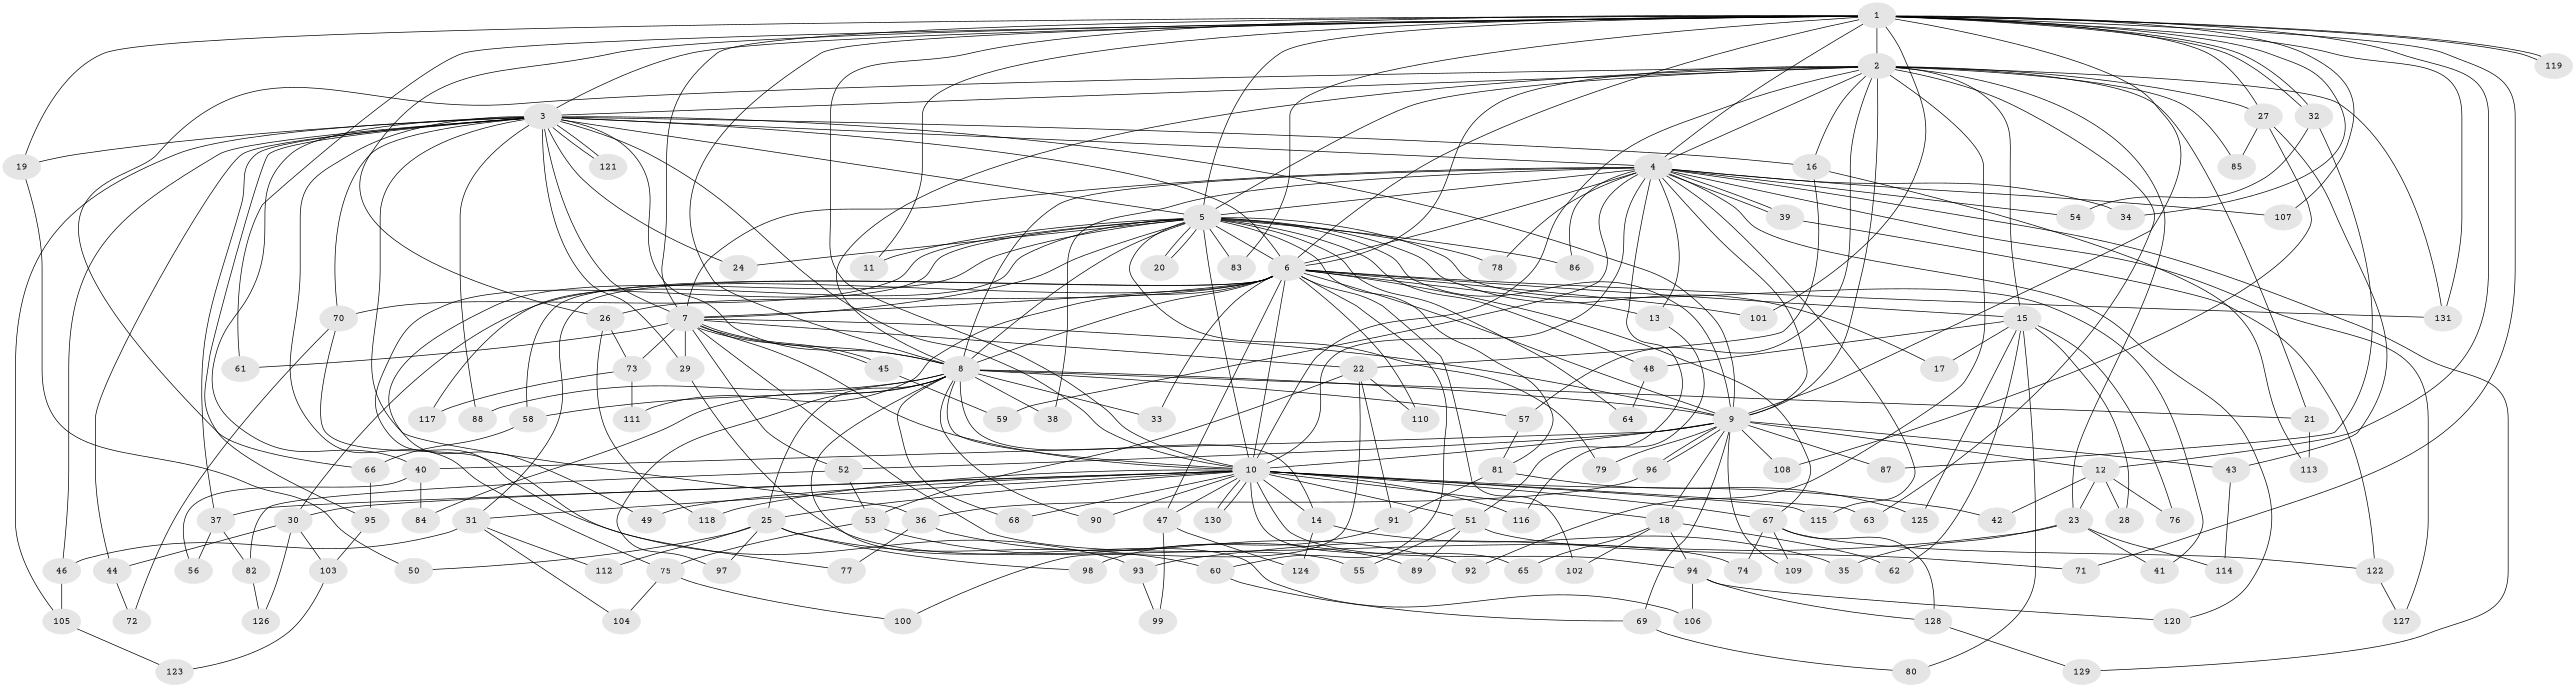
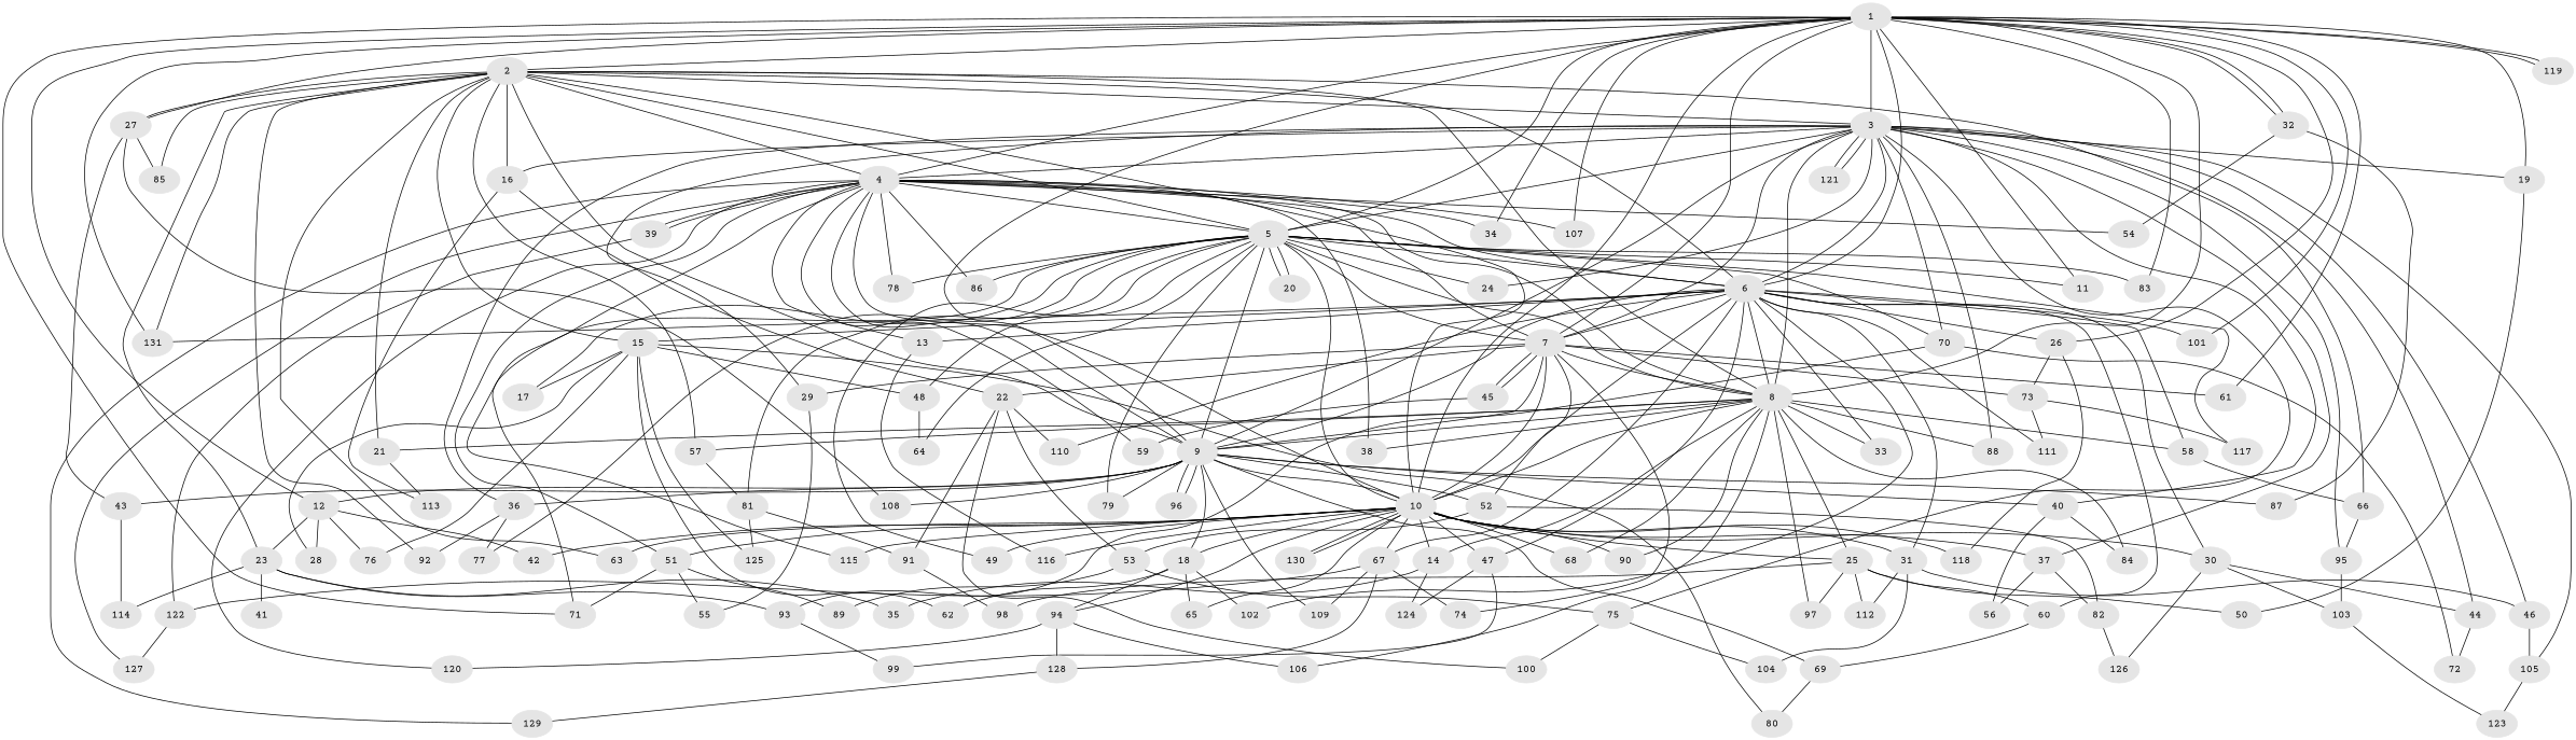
  graph {
    fontname="Courier Prime"
    node [color=gray90 fontname="Courier Prime" style=filled]
    edge [fontname="Courier Prime"]
    1
    2
    3
    4
    5
    6
    7
    8
    9
    10
    11
    12
    19
    26
    27
    32
    34
    61
    71
    83
    101
    107
    119
    131
    15
    16
    21
    23
    57
    63
    66
    85
    92
    24
    29
    36
    37
    40
    44
    46
    70
    75
    88
    95
    105
    121
    13
    38
    39
    51
    54
    59
    78
    86
    115
    120
    127
    129
    17
    20
    41
    48
    49
    64
    77
    79
    81
    117
    30
    31
    33
    47
    58
    60
    67
    102
    110
    111
    22
    45
    52
    73
    74
    14
    25
    68
    84
    90
    97
    106
    18
    43
    69
    87
    96
    108
    109
    42
    65
    94
    116
    118
    130
    28
    76
    50
    62
    80
    125
    113
    35
    93
    114
    55
    56
    82
    72
    100
    104
    103
    123
    122
    89
    91
    126
    112
    124
    99
    128
    53
    98
    1 -- 2
    1 -- 3
    1 -- 4
    1 -- 5
    1 -- 6
    1 -- 7
    1 -- 8
    1 -- 9
    1 -- 10
    1 -- 11
    1 -- 12
    1 -- 19
    1 -- 26
    1 -- 27
    1 -- 32
    1 -- 32
    1 -- 34
    1 -- 61
    1 -- 71
    1 -- 83
    1 -- 101
    1 -- 107
    1 -- 119
    1 -- 119
    1 -- 131
    2 -- 3
    2 -- 4
    2 -- 5
    2 -- 6
    2 -- 8
    2 -- 9
    2 -- 10
    2 -- 27
    2 -- 131
    2 -- 15
    2 -- 16
    2 -- 21
    2 -- 23
    2 -- 57
    2 -- 63
    2 -- 66
    2 -- 85
    2 -- 92
    3 -- 4
    3 -- 5
    3 -- 6
    3 -- 7
    3 -- 8
    3 -- 9
-   3 -- 10
    3 -- 19
    3 -- 16
    3 -- 24
    3 -- 29
    3 -- 36
    3 -- 37
    3 -- 40
    3 -- 44
    3 -- 46
    3 -- 70
    3 -- 75
    3 -- 88
    3 -- 95
    3 -- 105
    3 -- 121
    3 -- 121
    4 -- 5
    4 -- 6
    4 -- 7
    4 -- 8
    4 -- 9
    4 -- 10
    4 -- 34
    4 -- 107
    4 -- 13
    4 -- 38
    4 -- 39
    4 -- 39
    4 -- 51
    4 -- 54
    4 -- 59
    4 -- 78
    4 -- 86
    4 -- 115
    4 -- 120
    4 -- 127
    4 -- 129
    5 -- 6
    5 -- 7
    5 -- 8
    5 -- 9
    5 -- 10
    5 -- 11
    5 -- 83
    5 -- 24
    5 -- 70
    5 -- 78
    5 -- 86
    5 -- 17
    5 -- 20
    5 -- 20
-   5 -- 41
+   5 -- 71
    5 -- 48
    5 -- 49
    5 -- 64
    5 -- 77
    5 -- 79
    5 -- 81
    5 -- 117
    6 -- 7
    6 -- 8
    6 -- 9
    6 -- 10
    6 -- 26
    6 -- 101
    6 -- 131
    6 -- 15
    6 -- 13
    6 -- 30
    6 -- 31
    6 -- 33
    6 -- 47
    6 -- 58
    6 -- 60
    6 -- 67
    6 -- 102
    6 -- 110
    6 -- 111
    7 -- 8
    7 -- 9
    7 -- 10
    7 -- 61
    7 -- 29
    7 -- 22
    7 -- 45
    7 -- 45
    7 -- 52
    7 -- 73
    7 -- 74
    8 -- 9
    8 -- 10
    8 -- 21
    8 -- 57
    8 -- 88
    8 -- 38
    8 -- 33
    8 -- 58
    8 -- 14
    8 -- 25
    8 -- 68
    8 -- 84
    8 -- 90
    8 -- 97
    8 -- 106
    9 -- 10
    9 -- 12
-   96 -- 36
+   9 -- 36
    9 -- 40
    9 -- 79
    9 -- 52
    9 -- 18
    9 -- 43
    9 -- 69
    9 -- 87
    9 -- 96
    9 -- 96
    9 -- 108
    9 -- 109
    10 -- 63
    10 -- 37
    10 -- 51
    10 -- 115
    10 -- 49
    10 -- 30
    10 -- 31
    10 -- 47
    10 -- 67
    10 -- 14
    10 -- 25
    10 -- 68
    10 -- 90
    10 -- 18
    10 -- 42
    10 -- 65
    10 -- 94
    10 -- 116
    10 -- 118
    10 -- 130
    10 -- 130
    12 -- 23
    12 -- 42
    12 -- 28
    12 -- 76
    19 -- 50
    26 -- 73
    26 -- 118
    27 -- 85
    27 -- 43
    27 -- 108
    32 -- 54
    32 -- 87
    15 -- 17
    15 -- 48
    15 -- 28
    15 -- 76
    15 -- 62
    15 -- 80
    15 -- 125
    16 -- 22
    16 -- 113
    21 -- 113
    23 -- 41
    23 -- 35
    23 -- 93
    23 -- 114
    57 -- 81
    66 -- 95
    29 -- 55
    36 -- 92
    36 -- 77
    37 -- 56
    37 -- 82
    40 -- 84
    40 -- 56
    44 -- 72
    46 -- 105
    70 -- 93
    70 -- 72
    75 -- 100
    75 -- 104
    95 -- 103
    105 -- 123
    13 -- 116
    39 -- 122
    51 -- 71
    51 -- 55
    51 -- 89
    48 -- 64
    81 -- 125
    81 -- 91
    30 -- 44
    30 -- 103
    30 -- 126
    31 -- 46
    31 -- 104
    31 -- 112
    47 -- 124
    47 -- 99
    58 -- 66
    60 -- 69
    67 -- 74
    67 -- 109
    67 -- 122
    67 -- 128
    22 -- 110
    22 -- 100
    22 -- 91
    22 -- 53
    45 -- 59
    52 -- 82
    52 -- 53
    73 -- 117
    73 -- 111
    14 -- 35
    14 -- 124
    25 -- 60
    25 -- 97
    25 -- 50
    25 -- 112
    25 -- 98
    18 -- 102
    18 -- 65
    18 -- 94
    18 -- 62
    43 -- 114
    69 -- 80
    94 -- 120
    94 -- 106
    94 -- 128
    93 -- 99
    82 -- 126
    103 -- 123
    122 -- 127
    91 -- 98
    128 -- 129
    53 -- 75
    53 -- 89
  }
